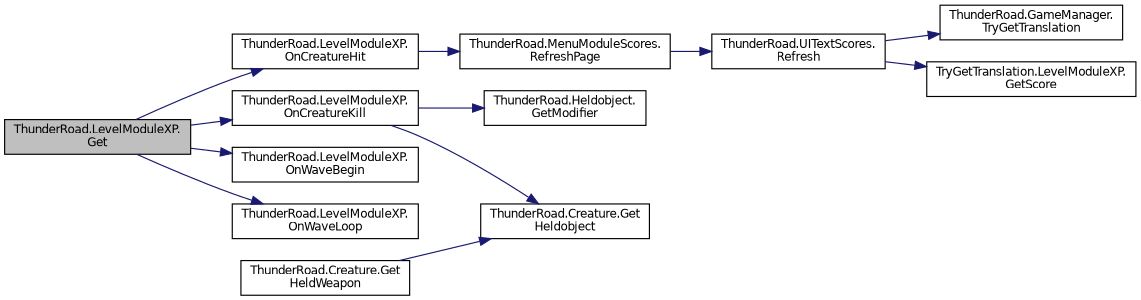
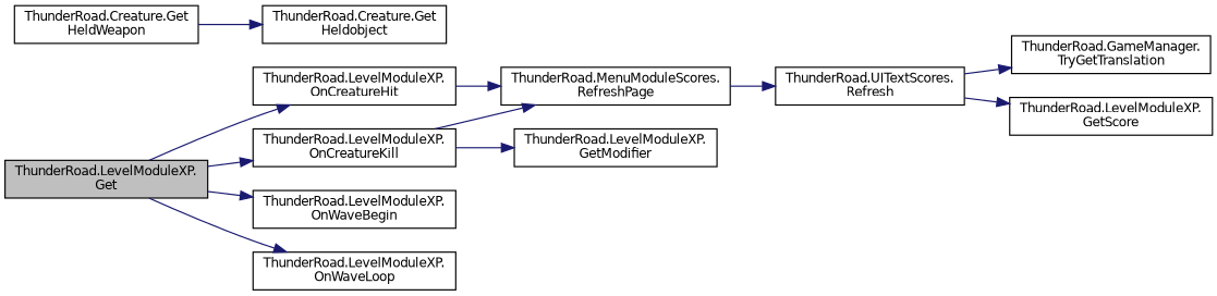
  digraph {
    rankdir=LR
    node [color=black fillcolor=white fontname=Helvetica fontsize=10 shape=record style=filled]
    edge [color=midnightblue fontname=Helvetica fontsize=10 labelfontname=Helvetica labelfontsize=10 style=solid]
    n1 [fillcolor=grey75 fontcolor=black height=0.2 label="ThunderRoad.LevelModuleXP.\lGet" width=0.4]
    n2 [height=0.2 label="ThunderRoad.LevelModuleXP.\lOnCreatureHit" width=0.4]
    n3 [height=0.2 label="ThunderRoad.LevelModuleXP.\lOnCreatureKill" width=0.4]
    n4 [height=0.2 label="ThunderRoad.LevelModuleXP.\lOnWaveBegin" width=0.4]
    n5 [height=0.2 label="ThunderRoad.LevelModuleXP.\lOnWaveLoop" width=0.4]
    n6 [height=0.2 label="ThunderRoad.MenuModuleScores.\lRefreshPage" width=0.4]
-   n7 [height=0.2 label="ThunderRoad.Heldobject.\lGetModifier" width=0.4]
+   n7 [height=0.2 label="ThunderRoad.LevelModuleXP.\lGetModifier" width=0.4]
    n8 [height=0.2 label="ThunderRoad.UITextScores.\lRefresh" width=0.4]
    n9 [height=0.2 label="ThunderRoad.GameManager.\lTryGetTranslation" width=0.4]
-   n10 [height=0.2 label="TryGetTranslation.LevelModuleXP.\lGetScore" width=0.4]
+   n10 [height=0.2 label="ThunderRoad.LevelModuleXP.\lGetScore" width=0.4]
    n11 [height=0.2 label="ThunderRoad.Creature.Get\lHeldWeapon" width=0.4]
    n12 [height=0.2 label="ThunderRoad.Creature.Get\lHeldobject" width=0.4]
    n1 -> n2
    n1 -> n3
    n1 -> n4
    n1 -> n5
    n2 -> n6
-   n3 -> n12
+   n3 -> n6
    n3 -> n7
    n6 -> n8
    n8 -> n9
    n8 -> n10
    n11 -> n12
  }
